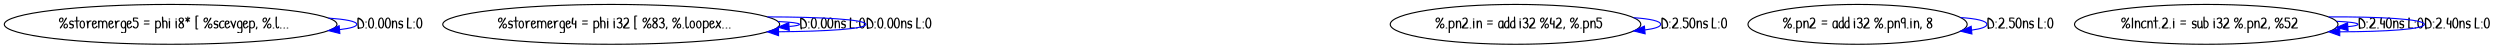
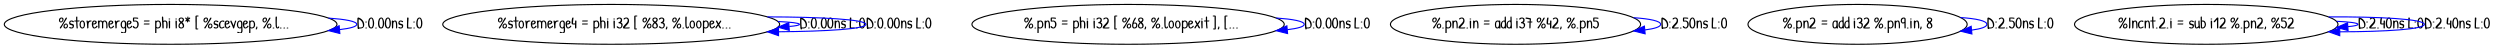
  digraph {
    fontname="Patrick Hand"
    node [fontname="Patrick Hand"]
    edge [color=blue fontname="Patrick Hand"]
    n1 [label="  %storemerge5 = phi i8* [ %scevgep, %.l..."]
    n2 [label="  %storemerge4 = phi i32 [ %83, %.loopex..."]
-   n4 [label="  %.pn2.in = add i32 %42, %.pn5"]
+   n3 [label="  %.pn5 = phi i32 [ %68, %.loopexit ], [..."]
+   n4 [label="%.pn2.in = add i37 %42, %.pn5"]
    n5 [label="%.pn2 = add i32 %.pn9.in, 8"]
-   n6 [label="  %Incnt.2.i = sub i32 %.pn2, %52"]
+   n6 [label="%Incnt.2.i = sub i12 %.pn2, %52"]
    n1 -> n1 [label="D:0.00ns L:0"]
    n2 -> n2 [label="D:0.00ns L:0"]
    n2 -> n2 [label="D:0.00ns L:0"]
+   n3 -> n3 [label="D:0.00ns L:0"]
    n4 -> n4 [label="D:2.50ns L:0"]
    n5 -> n5 [label="D:2.50ns L:0"]
    n6 -> n6 [label="D:2.40ns L:0"]
    n6 -> n6 [label="D:2.40ns L:0"]
  }
